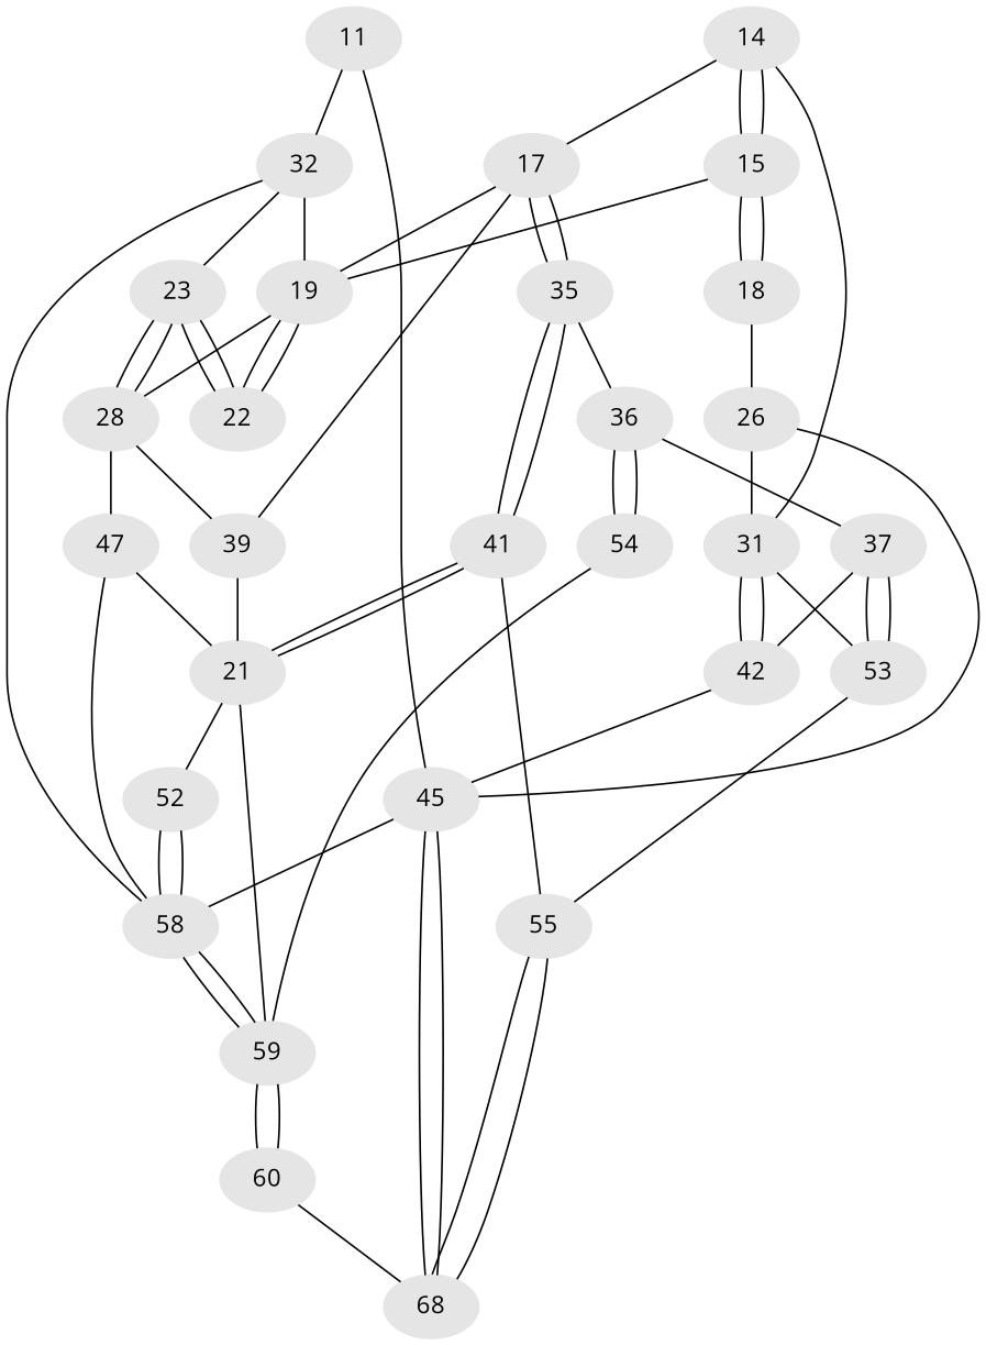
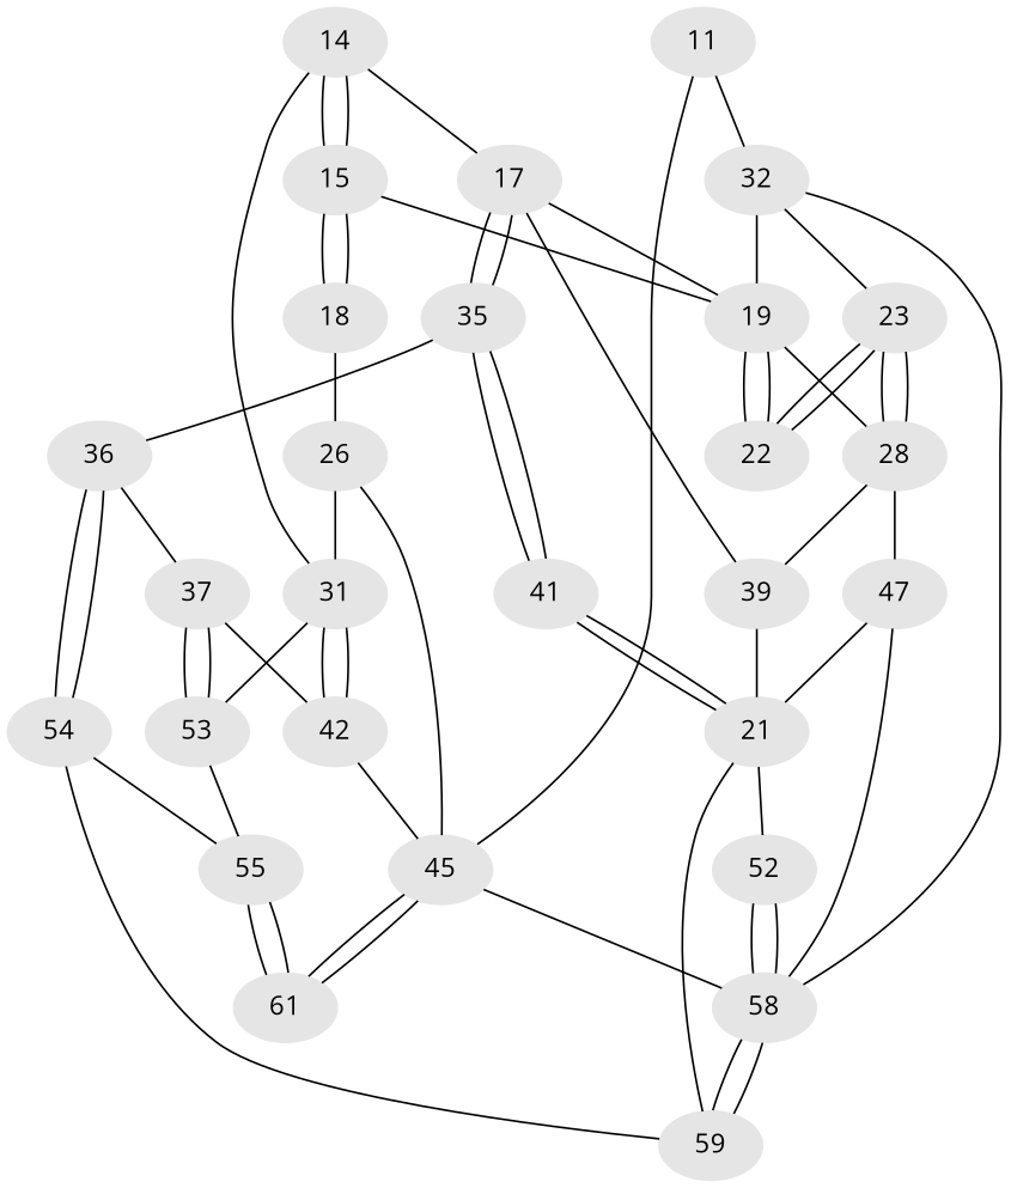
  graph {
    fontname="Open Sans"
    node [color=gray90 fontname="Open Sans" style=filled]
    edge [fontname="Open Sans"]
    n1 [label=32 super="+6"]
    11
    45 [super="+44+43+10"]
    19 [super="+4+3+2"]
    23
    58 [super="+46"]
-   61 [label=68]
+   61
    n8 [label=22]
    28 [super="+27"]
    59 [super="+56+57"]
    15 [super="+7"]
    14
    17 [super="+13+16"]
    31 [super="+30"]
    18 [super="+8"]
    35
    39 [super="+22+21"]
    42 [super="+38"]
    53
    26 [super="+9+25"]
    36
    41
    n23 [label=21 super="+50+49+48"]
    47 [super="+33+32"]
    37
    54
    55
    52
-   60
    n1 -- 19
    n1 -- 23
    n1 -- 58
    11 -- n1 [weight=2]
    11 -- 45 [weight=2]
    45 -- 58
    45 -- 61
    45 -- 61
    19 -- n8
    19 -- n8
    19 -- 28
    23 -- n8
    23 -- n8
    23 -- 28
    23 -- 28
    58 -- 59
    58 -- 59
    28 -- 39
    28 -- 47
-   59 -- 60 [weight=2]
-   59 -- 60
    15 -- 19
    15 -- 18 [weight=2]
    15 -- 18
    14 -- 15
    14 -- 15
    14 -- 17
    14 -- 31
    17 -- 19 [weight=2]
    17 -- 35
    17 -- 35
    17 -- 39
    31 -- 42 [weight=2]
    31 -- 42
    31 -- 53
    18 -- 26 [weight=2]
    35 -- 36
    35 -- 41
    35 -- 41
    39 -- n23
    42 -- 45
    53 -- 55
    26 -- 45
    26 -- 31 [weight=2]
    36 -- 37
    36 -- 54
    36 -- 54
    41 -- n23 [weight=2]
    41 -- n23
    n23 -- 59
    n23 -- 52
    47 -- 58
    47 -- n23
    37 -- 42
    37 -- 53
    37 -- 53
    54 -- 59
-   41 -- 55
+   54 -- 55
    55 -- 61
    55 -- 61
    52 -- 58 [weight=2]
    52 -- 58
-   60 -- 61
  }
